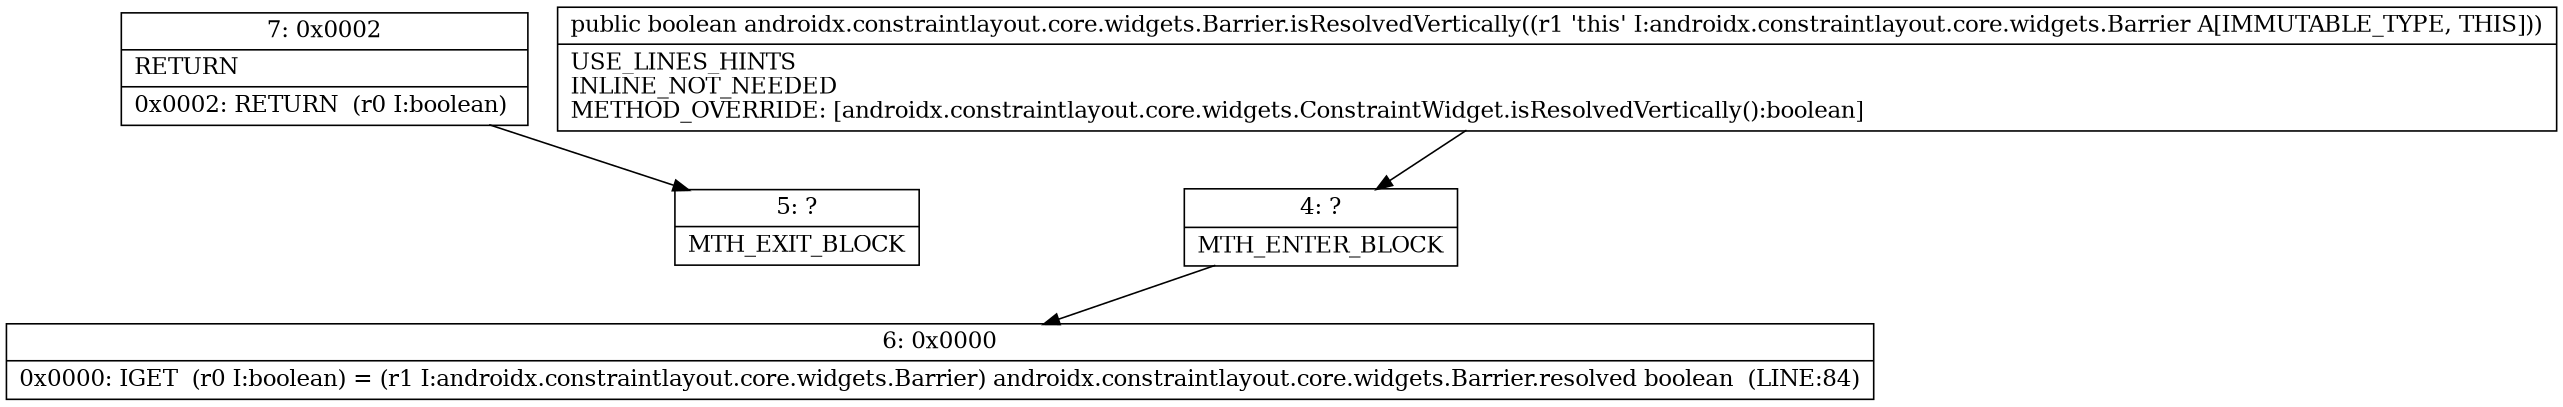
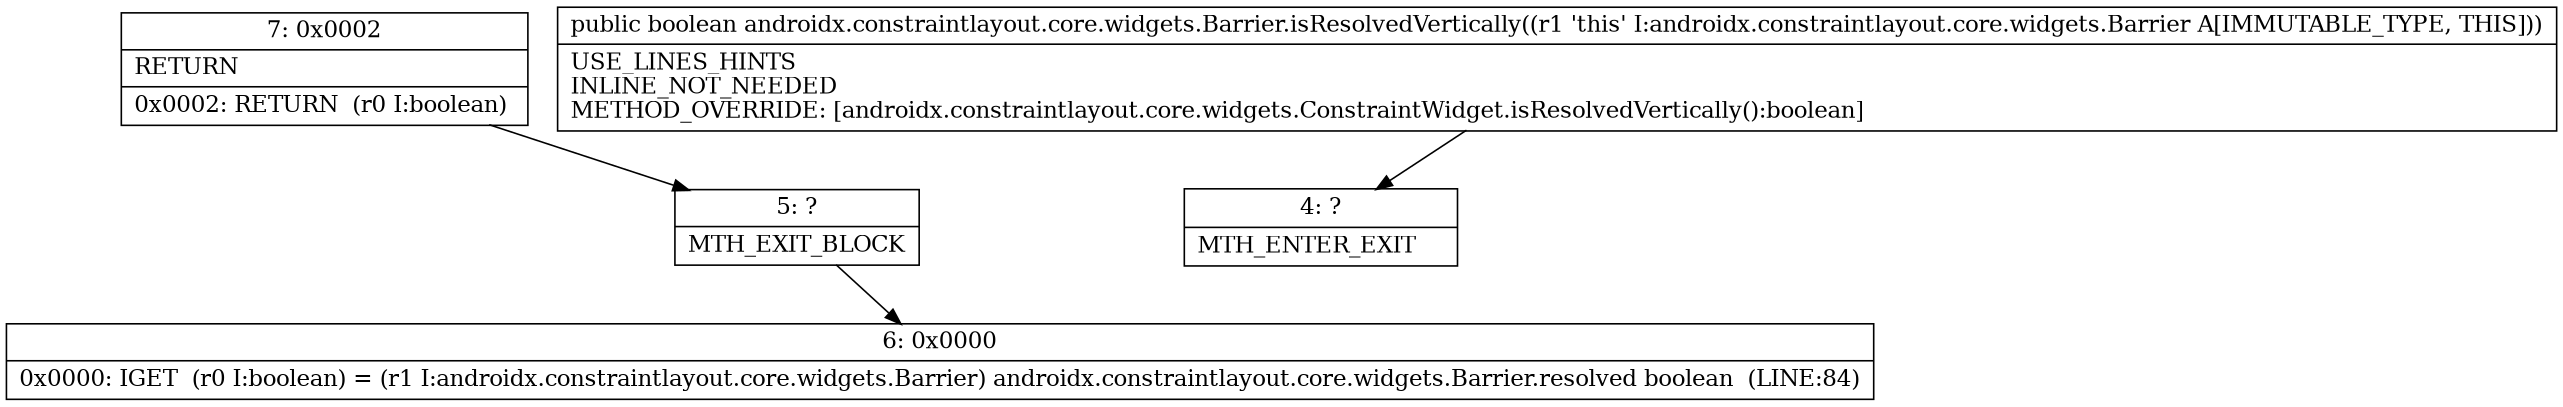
  digraph {
    node [shape=record]
-   n1 [label="{4\:\ ?|MTH_ENTER_BLOCK\l}"]
+   n1 [label="{4\:\ ?|MTH_ENTER_EXIT\l}"]
    n2 [label="{6\:\ 0x0000|0x0000: IGET  (r0 I:boolean) = (r1 I:androidx.constraintlayout.core.widgets.Barrier) androidx.constraintlayout.core.widgets.Barrier.resolved boolean  (LINE:84)\l}"]
    n3 [label="{7\:\ 0x0002|RETURN\l|0x0002: RETURN  (r0 I:boolean) \l}"]
    n4 [label="{5\:\ ?|MTH_EXIT_BLOCK\l}"]
    n5 [label="{public boolean androidx.constraintlayout.core.widgets.Barrier.isResolvedVertically((r1 'this' I:androidx.constraintlayout.core.widgets.Barrier A[IMMUTABLE_TYPE, THIS]))  | USE_LINES_HINTS\lINLINE_NOT_NEEDED\lMETHOD_OVERRIDE: [androidx.constraintlayout.core.widgets.ConstraintWidget.isResolvedVertically():boolean]\l}"]
-   n1 -> n2
+   n4 -> n2
    n3 -> n4
    n5 -> n1
  }
